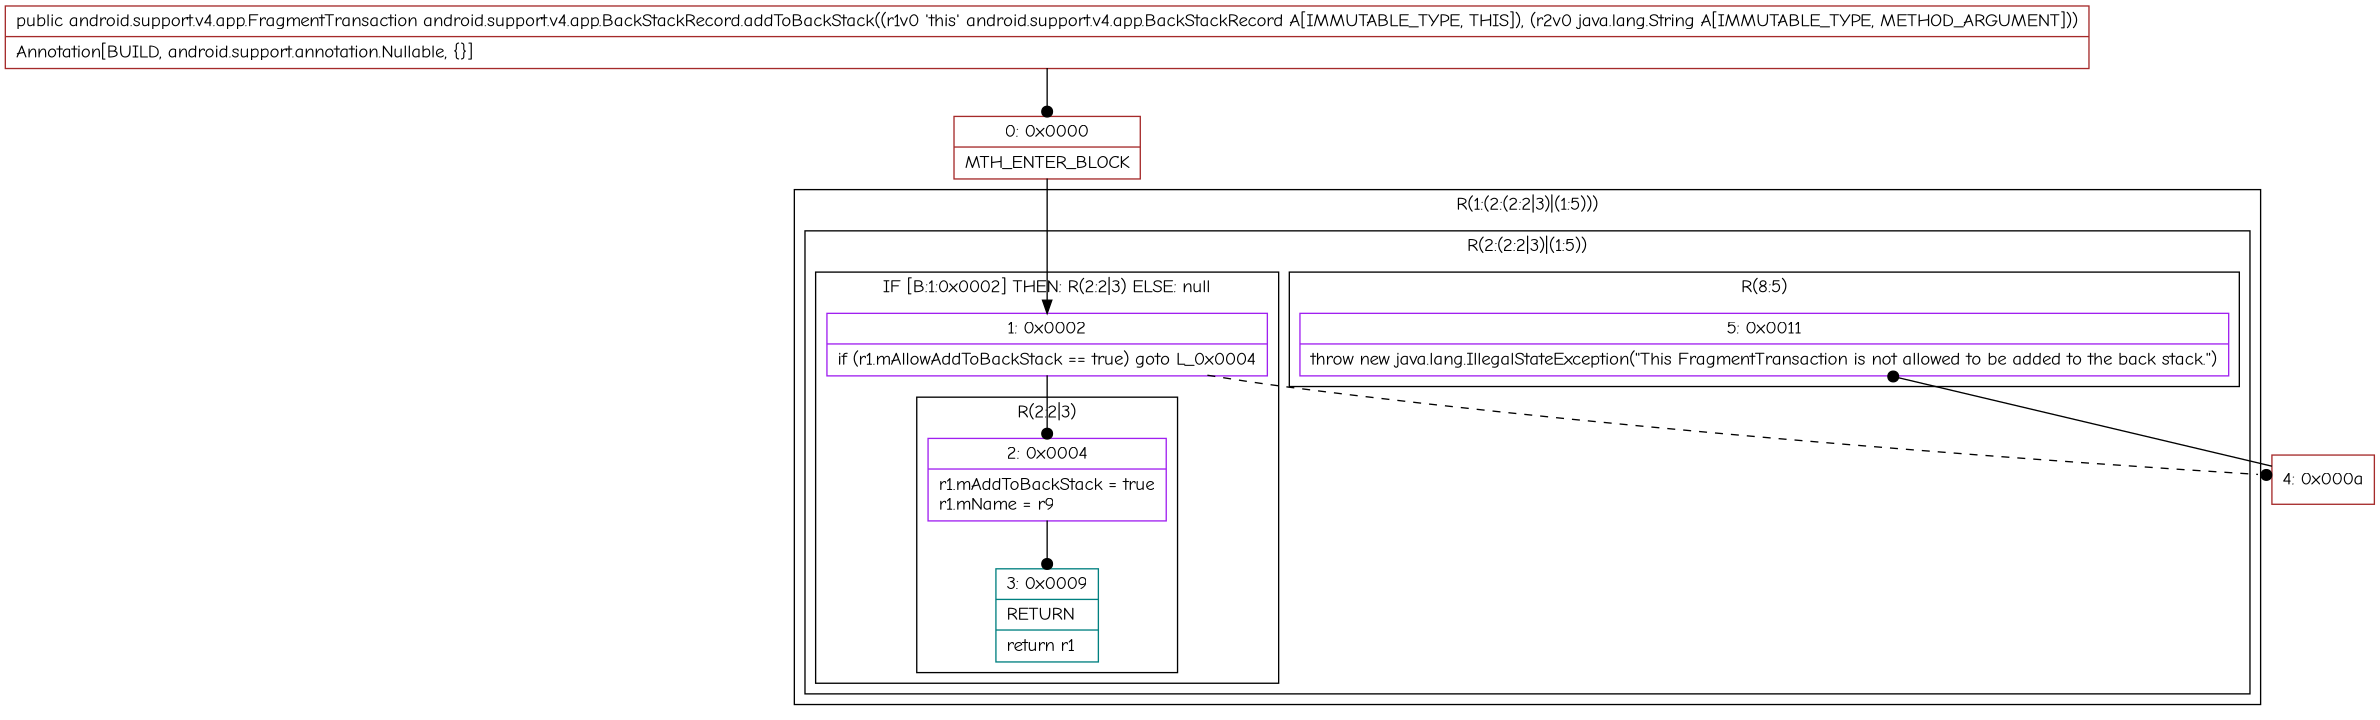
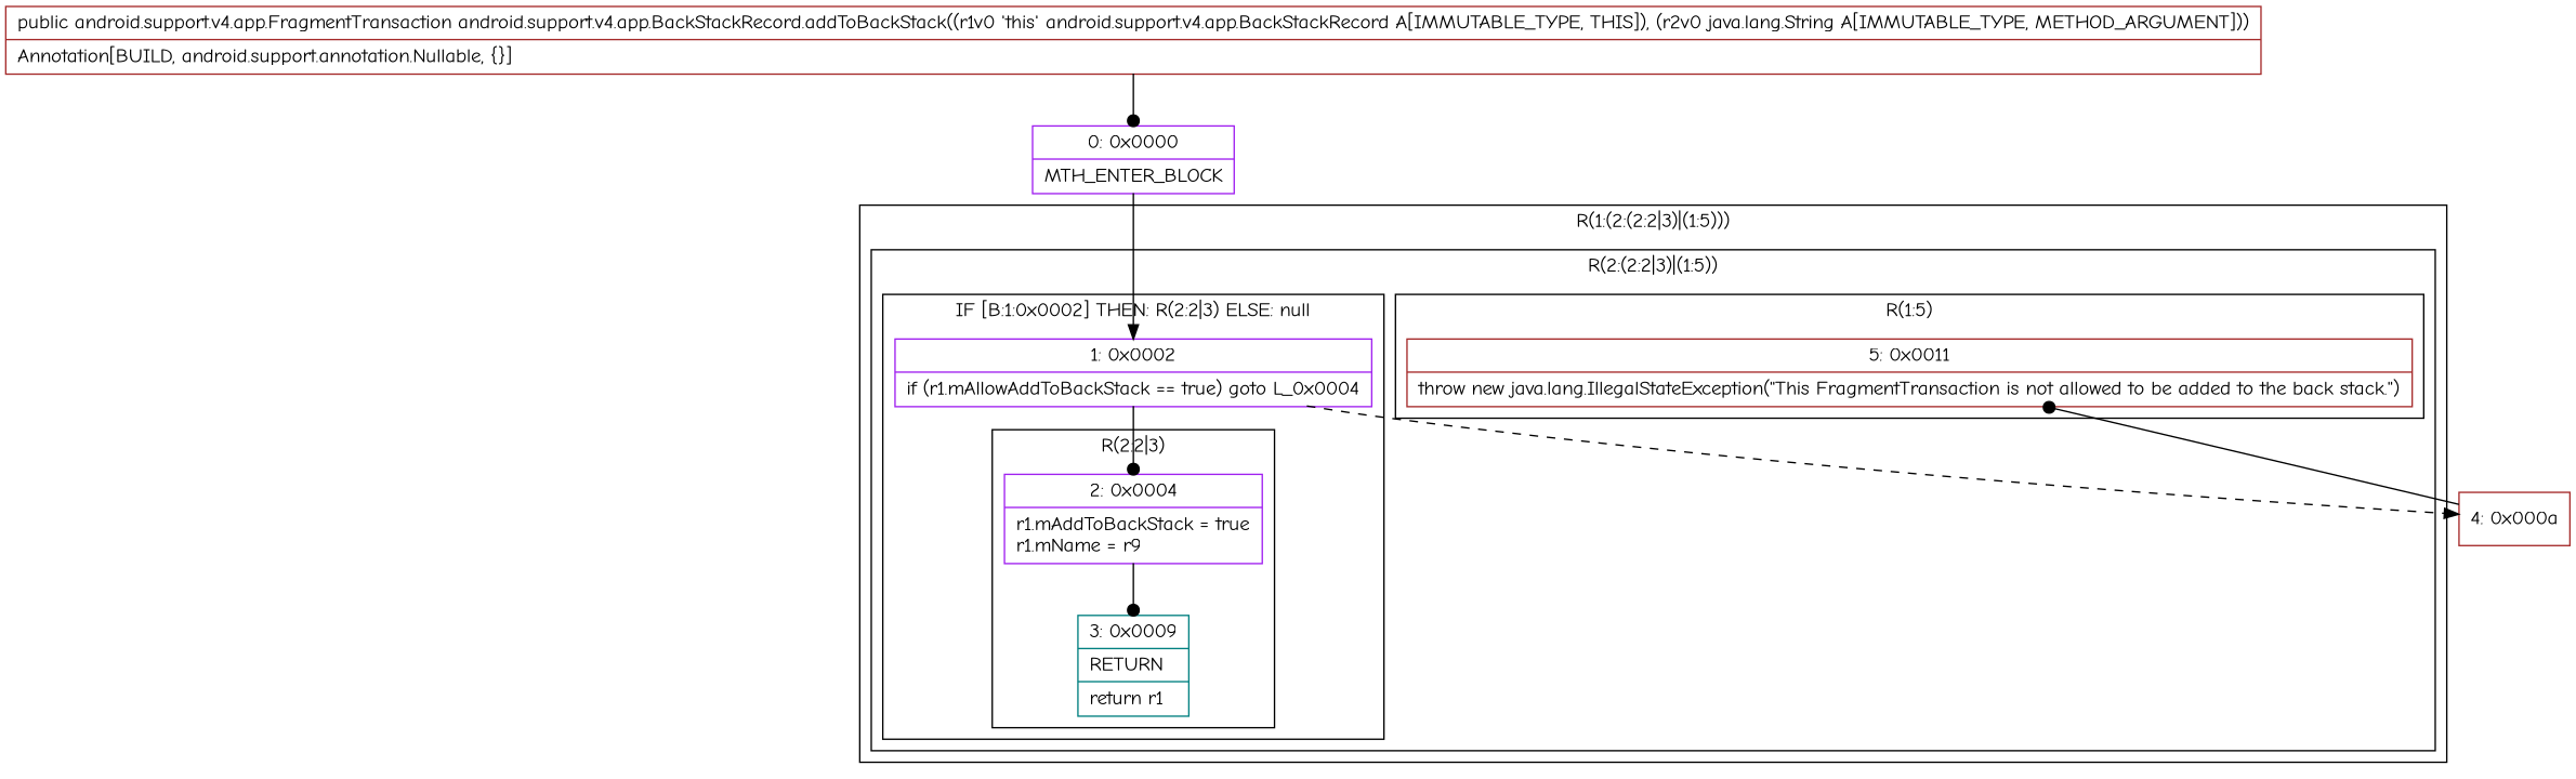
  digraph {
    fontname="Comic Neue"
    node [color=purple fontname="Comic Neue" shape=record]
    edge [arrowhead=dot fontname="Comic Neue"]
    n1 [label="{2\:\ 0x0004|r1.mAddToBackStack = true\lr1.mName = r9\l}"]
    n2 [color=teal label="{3\:\ 0x0009|RETURN\l|return r1\l}"]
    n3 [label="{1\:\ 0x0002|if (r1.mAllowAddToBackStack == true) goto L_0x0004\l}"]
-   n4 [label="{5\:\ 0x0011|throw new java.lang.IllegalStateException(\"This FragmentTransaction is not allowed to be added to the back stack.\")\l}"]
+   n4 [color=brown label="{5\:\ 0x0011|throw new java.lang.IllegalStateException(\"This FragmentTransaction is not allowed to be added to the back stack.\")\l}"]
    n5 [color=brown label="{4\:\ 0x000a}"]
-   n6 [color=brown label="{0\:\ 0x0000|MTH_ENTER_BLOCK\l}"]
+   n6 [label="{0\:\ 0x0000|MTH_ENTER_BLOCK\l}"]
    n7 [color=brown label="{public android.support.v4.app.FragmentTransaction android.support.v4.app.BackStackRecord.addToBackStack((r1v0 'this' android.support.v4.app.BackStackRecord A[IMMUTABLE_TYPE, THIS]), (r2v0 java.lang.String A[IMMUTABLE_TYPE, METHOD_ARGUMENT]))  | Annotation[BUILD, android.support.annotation.Nullable, \{\}]\l}"]
    subgraph cluster_1 {
      label="R(1:(2:(2:2|3)|(1:5)))"
      subgraph cluster_2 {
        label="R(2:(2:2|3)|(1:5))"
        subgraph cluster_3 {
          label="IF [B:1:0x0002] THEN: R(2:2|3) ELSE: null"
          n3
          subgraph cluster_4 {
            label="R(2:2|3)"
            n1
            n2
          }
        }
        subgraph cluster_5 {
-         label="R(8:5)"
+         label="R(1:5)"
          n4
        }
      }
    }
    n1 -> n2
    n3 -> n1
-   n3 -> n5 [style=dashed]
+   n3 -> n5 [arrowhead=normal style=dashed]
    n5 -> n4
    n6 -> n3 [arrowhead=normal]
    n7 -> n6
  }
